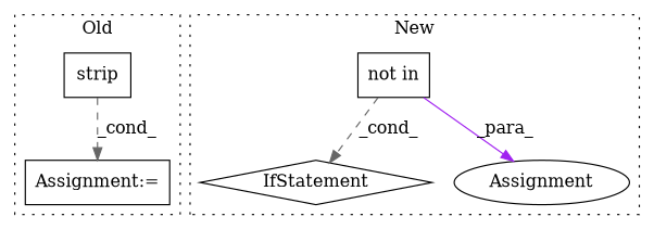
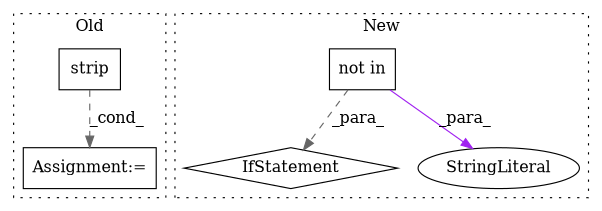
  digraph {
    node [s=1447 shape=box]
    edge [color=gray40 style=dashed]
    n1 [a=32 l="6,1" label=strip s="1551,1561"]
    n2 [a=7 l=1 label="Assignment:=" s=1539]
    n3 [a=108 l=22 label="not in"]
    n4 [a=25 l="12,2" label=IfStatement s="1435,1469" shape=diamond]
-   n5 [a=45 l=3 label=Assignment shape=ellipse]
+   n5 [a=45 l=3 label=StringLiteral shape=ellipse]
    subgraph cluster_1 {
      label=Old
      style=dotted
      n1
      n2
    }
    subgraph cluster_2 {
      label=New
      style=dotted
      n3
      n4
      n5
    }
    n1 -> n2 [label=_cond_]
-   n3 -> n4 [label=_cond_]
+   n3 -> n4 [label=_para_]
    n3 -> n5 [color=purple label=_para_ style=solid]
  }
